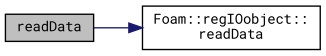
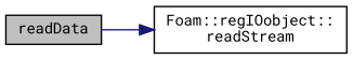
  digraph {
    rankdir=LR
    fontname="Roboto Mono"
    node [color=black fontname="Roboto Mono" fontsize=10 shape=record]
    n1 [fillcolor=grey75 fontcolor=black height=0.2 label=readData style=filled width=0.4]
-   n2 [height=0.2 label="Foam::regIOobject::\lreadData" width=0.4]
+   n2 [height=0.2 label="Foam::regIOobject::\lreadStream" width=0.4]
    n1 -> n2 [color=midnightblue fontname="Roboto Mono" fontsize=10 labelfontname=Helvetica labelfontsize=10 style=solid]
  }
